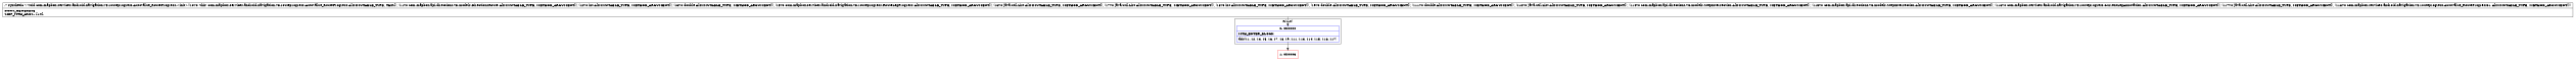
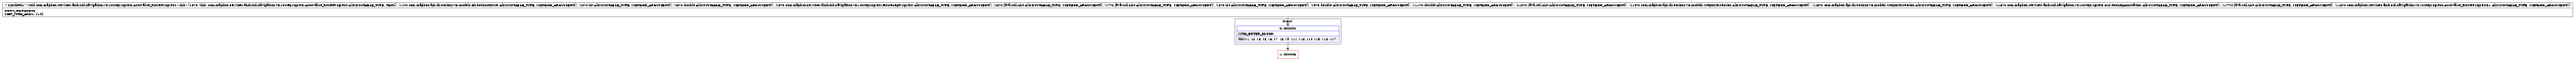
  digraph {
    node [shape=record]
    n1 [color=blue label="{0\:\ 0x0000|MTH_ENTER_BLOCK\l|this(r1, r2, r3, r5, r6, r7, r8, r9, r11, r13, r14, r15, r16, r17)\l}"]
    n2 [color=red label="{1\:\ 0x0003}"]
    n3 [label="{\/* synthetic *\/ void com.mapbox.services.android.navigation.v5.routeprogress.AutoValue_RouteProgress.\<init\>((r0v0 'this' com.mapbox.services.android.navigation.v5.routeprogress.AutoValue_RouteProgress A[IMMUTABLE_TYPE, THIS]), (r1v0 com.mapbox.api.directions.v5.models.DirectionsRoute A[IMMUTABLE_TYPE, METHOD_ARGUMENT]), (r2v0 int A[IMMUTABLE_TYPE, METHOD_ARGUMENT]), (r3v0 double A[IMMUTABLE_TYPE, METHOD_ARGUMENT]), (r5v0 com.mapbox.services.android.navigation.v5.routeprogress.RouteLegProgress A[IMMUTABLE_TYPE, METHOD_ARGUMENT]), (r6v0 java.util.List A[IMMUTABLE_TYPE, METHOD_ARGUMENT]), (r7v0 java.util.List A[IMMUTABLE_TYPE, METHOD_ARGUMENT]), (r8v0 int A[IMMUTABLE_TYPE, METHOD_ARGUMENT]), (r9v0 double A[IMMUTABLE_TYPE, METHOD_ARGUMENT]), (r11v0 double A[IMMUTABLE_TYPE, METHOD_ARGUMENT]), (r13v0 java.util.List A[IMMUTABLE_TYPE, METHOD_ARGUMENT]), (r14v0 com.mapbox.api.directions.v5.models.StepIntersection A[IMMUTABLE_TYPE, METHOD_ARGUMENT]), (r15v0 com.mapbox.api.directions.v5.models.StepIntersection A[IMMUTABLE_TYPE, METHOD_ARGUMENT]), (r16v0 com.mapbox.services.android.navigation.v5.routeprogress.CurrentLegAnnotation A[IMMUTABLE_TYPE, METHOD_ARGUMENT]), (r17v0 java.util.List A[IMMUTABLE_TYPE, METHOD_ARGUMENT]), (r18v0 com.mapbox.services.android.navigation.v5.routeprogress.AutoValue_RouteProgress$1 A[IMMUTABLE_TYPE, METHOD_ARGUMENT]))  | DONT_GENERATE\lSKIP_MTH_ARGS: \{14\}\l}"]
    subgraph cluster_1 {
-     label="R(1:0)"
+     label="R(6:0)"
      n1
    }
    n1 -> n2
    n3 -> n1
  }
